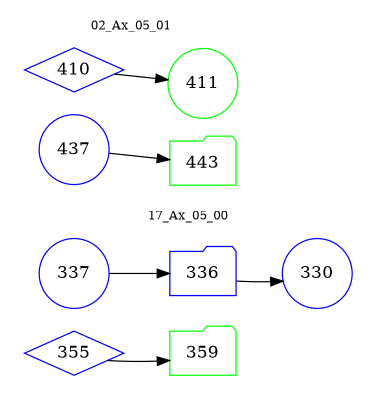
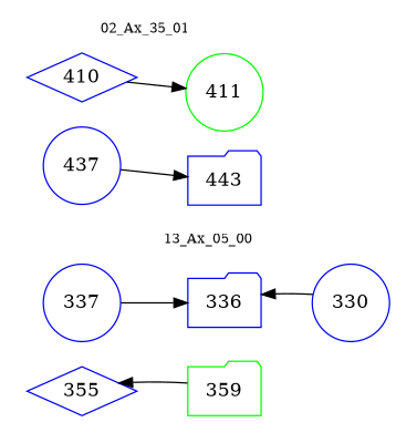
  digraph {
    rankdir=LR
    node [color=blue shape=circle]
    edge [color=black]
    n1 [label=337]
    n2 [label=336 shape=folder]
    n3 [label=355 shape=diamond]
    n4 [label=330]
    n5 [color=green label=359 shape=folder]
    n6 [label=410 shape=diamond]
    n7 [label=437]
    n8 [color=green label=411]
-   n9 [color=green label=443 shape=folder]
+   n9 [label=443 shape=folder]
    subgraph cluster_1 {
      color=white
      fontsize=10
-     label="17_Ax_05_00"
+     label="13_Ax_05_00"
      n1
      n2
      n3
      n4
      n5
    }
    subgraph cluster_2 {
      color=white
      fontsize=10
-     label="02_Ax_05_01"
+     label="02_Ax_35_01"
      n6
      n7
      n8
      n9
    }
    n1 -> n2
-   n2 -> n4
-   n3 -> n5
+   n4 -> n2
+   n5 -> n3
    n6 -> n8
    n7 -> n9
  }
